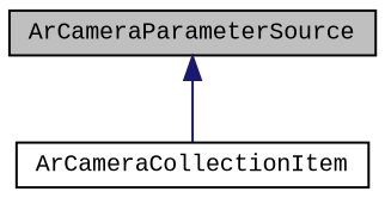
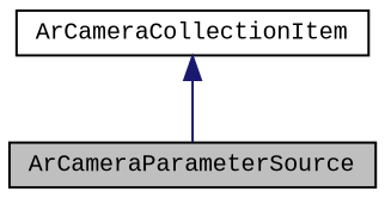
  digraph {
    fontname="Liberation Mono"
    node [color=black fontname="Liberation Mono" fontsize=10 shape=record style=filled]
    n1 [fillcolor=grey75 fontcolor=black height=0.2 label=ArCameraParameterSource width=0.4]
    n2 [fillcolor=white height=0.2 label=ArCameraCollectionItem width=0.4]
-   n1 -> n2 [color=midnightblue dir=back fontname="Liberation Mono" fontsize=10 labelfontname=FreeSans labelfontsize=10 style=solid]
+   n2 -> n1 [color=midnightblue dir=back fontname="Liberation Mono" fontsize=10 labelfontname=FreeSans labelfontsize=10 style=solid]
  }
